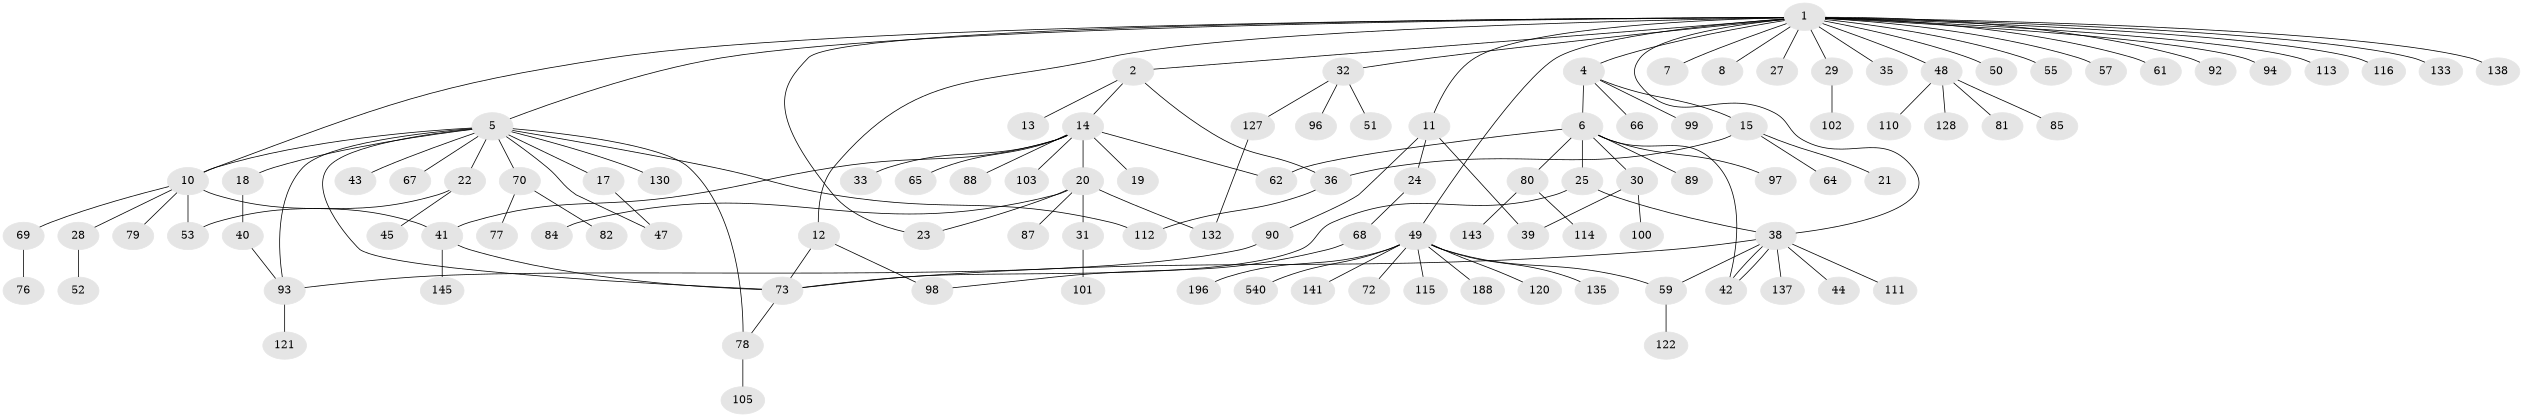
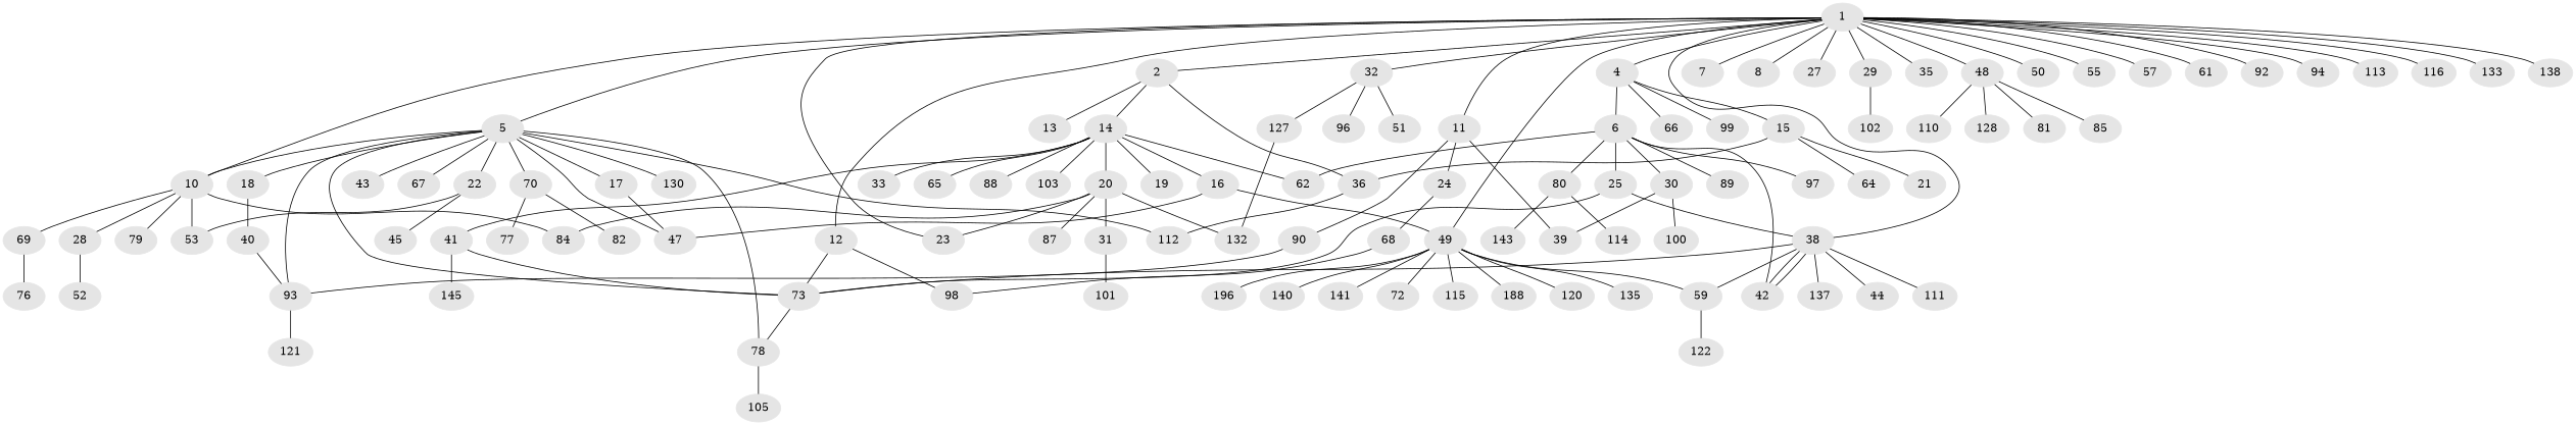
  graph {
    node [color=gray90 style=filled]
    1 [super="+3"]
    2 [super="+9"]
    4 [super="+46"]
    5 [super="+60"]
    7
    8
    10 [super="+106"]
    11 [super="+126"]
    12 [super="+117"]
    23
    27
    29 [super="+139"]
    32
    35
    38 [super="+83"]
    48 [super="+75"]
    49 [super="+56"]
    50
    55
    57
    61
    92
    94
    113
    116
    133
    138
    13
    14 [super="+34"]
    36 [super="+58"]
    6 [super="+91"]
    15 [super="+37"]
    66
    99
    17 [super="+74"]
    18
    22 [super="+54"]
    43
    47 [super="+142"]
    67
    70 [super="+123"]
    73 [super="+146"]
    78 [super="+124"]
    93 [super="+95"]
    112
    130
    28
    53 [super="+104"]
    69 [super="+71"]
    79
    84
    24
    39
    90
    98 [super="+134"]
    102
    51
    96
    127
    42
    44
    59
    111
    137
    81
    85
    110
    128
    72
    115
    n71 [label=188]
    120
    135
    n74 [label=196]
-   140 [label=540]
+   140
    141
    62 [super="+86"]
+   16 [super="+129"]
    19
    20 [super="+26"]
    33
    41 [super="+125"]
    65
    88
    103
    25 [super="+107"]
    30
    80 [super="+131"]
    89
    97
    21 [super="+63"]
    64
    40 [super="+108"]
    45
    77
    82
    105
    121
    100
    114
    143
    52 [super="+144"]
    76
    68
    31 [super="+119"]
    87
    132
    145
    101
    122
    1 -- 2
    1 -- 4
    1 -- 5
    1 -- 7
    1 -- 8
    1 -- 10
    1 -- 11
    1 -- 12
    1 -- 23
    1 -- 27
    1 -- 29
    1 -- 32
    1 -- 35
    1 -- 38
    1 -- 48
    1 -- 49
    1 -- 50
    1 -- 55
    1 -- 57
    1 -- 61
    1 -- 92
    1 -- 94
    1 -- 113
    1 -- 116
    1 -- 133
    1 -- 138
    2 -- 13
    2 -- 14
    2 -- 36
    4 -- 6
    4 -- 15
    4 -- 66
    4 -- 99
    5 -- 10
    5 -- 17
    5 -- 18
    5 -- 22
    5 -- 43
    5 -- 47
    5 -- 67
    5 -- 70
    5 -- 73
    5 -- 78
    5 -- 93
    5 -- 112
    5 -- 130
    10 -- 28
    10 -- 53
    10 -- 69
    10 -- 79
-   10 -- 41
+   10 -- 84
    11 -- 24
    11 -- 39
    11 -- 90
    12 -- 73
    12 -- 98
    29 -- 102
    32 -- 51
    32 -- 96
    32 -- 127
    38 -- 73
    38 -- 42
    38 -- 42
    38 -- 44
    38 -- 59
    38 -- 111
    38 -- 137
    48 -- 81
    48 -- 85
    48 -- 110
    48 -- 128
    49 -- 59
    49 -- 72
    49 -- 115
    49 -- n71
    49 -- 120
    49 -- 135
    49 -- n74
    49 -- 140
    49 -- 141
    14 -- 62
+   14 -- 16
    14 -- 19
    14 -- 20
    14 -- 33
    14 -- 41
    14 -- 65
    14 -- 88
    14 -- 103
    36 -- 112
    6 -- 42
    6 -- 62
    6 -- 25
    6 -- 30
    6 -- 80
    6 -- 89
    6 -- 97
    15 -- 36
    15 -- 21 [weight=2]
    15 -- 64
    17 -- 47
    18 -- 40
    22 -- 53
    22 -- 45
    70 -- 77
    70 -- 82
    73 -- 78
    78 -- 105
    93 -- 121
    28 -- 52
    69 -- 76
    24 -- 68
    90 -- 93
    127 -- 132
    59 -- 122
+   16 -- 49
+   16 -- 47
    20 -- 23
    20 -- 84
    20 -- 31
    20 -- 87
    20 -- 132
    41 -- 73
    41 -- 145
    25 -- 38
    25 -- 73
    30 -- 39
    30 -- 100
    80 -- 114
    80 -- 143
    40 -- 93
    68 -- 98
    31 -- 101
  }
